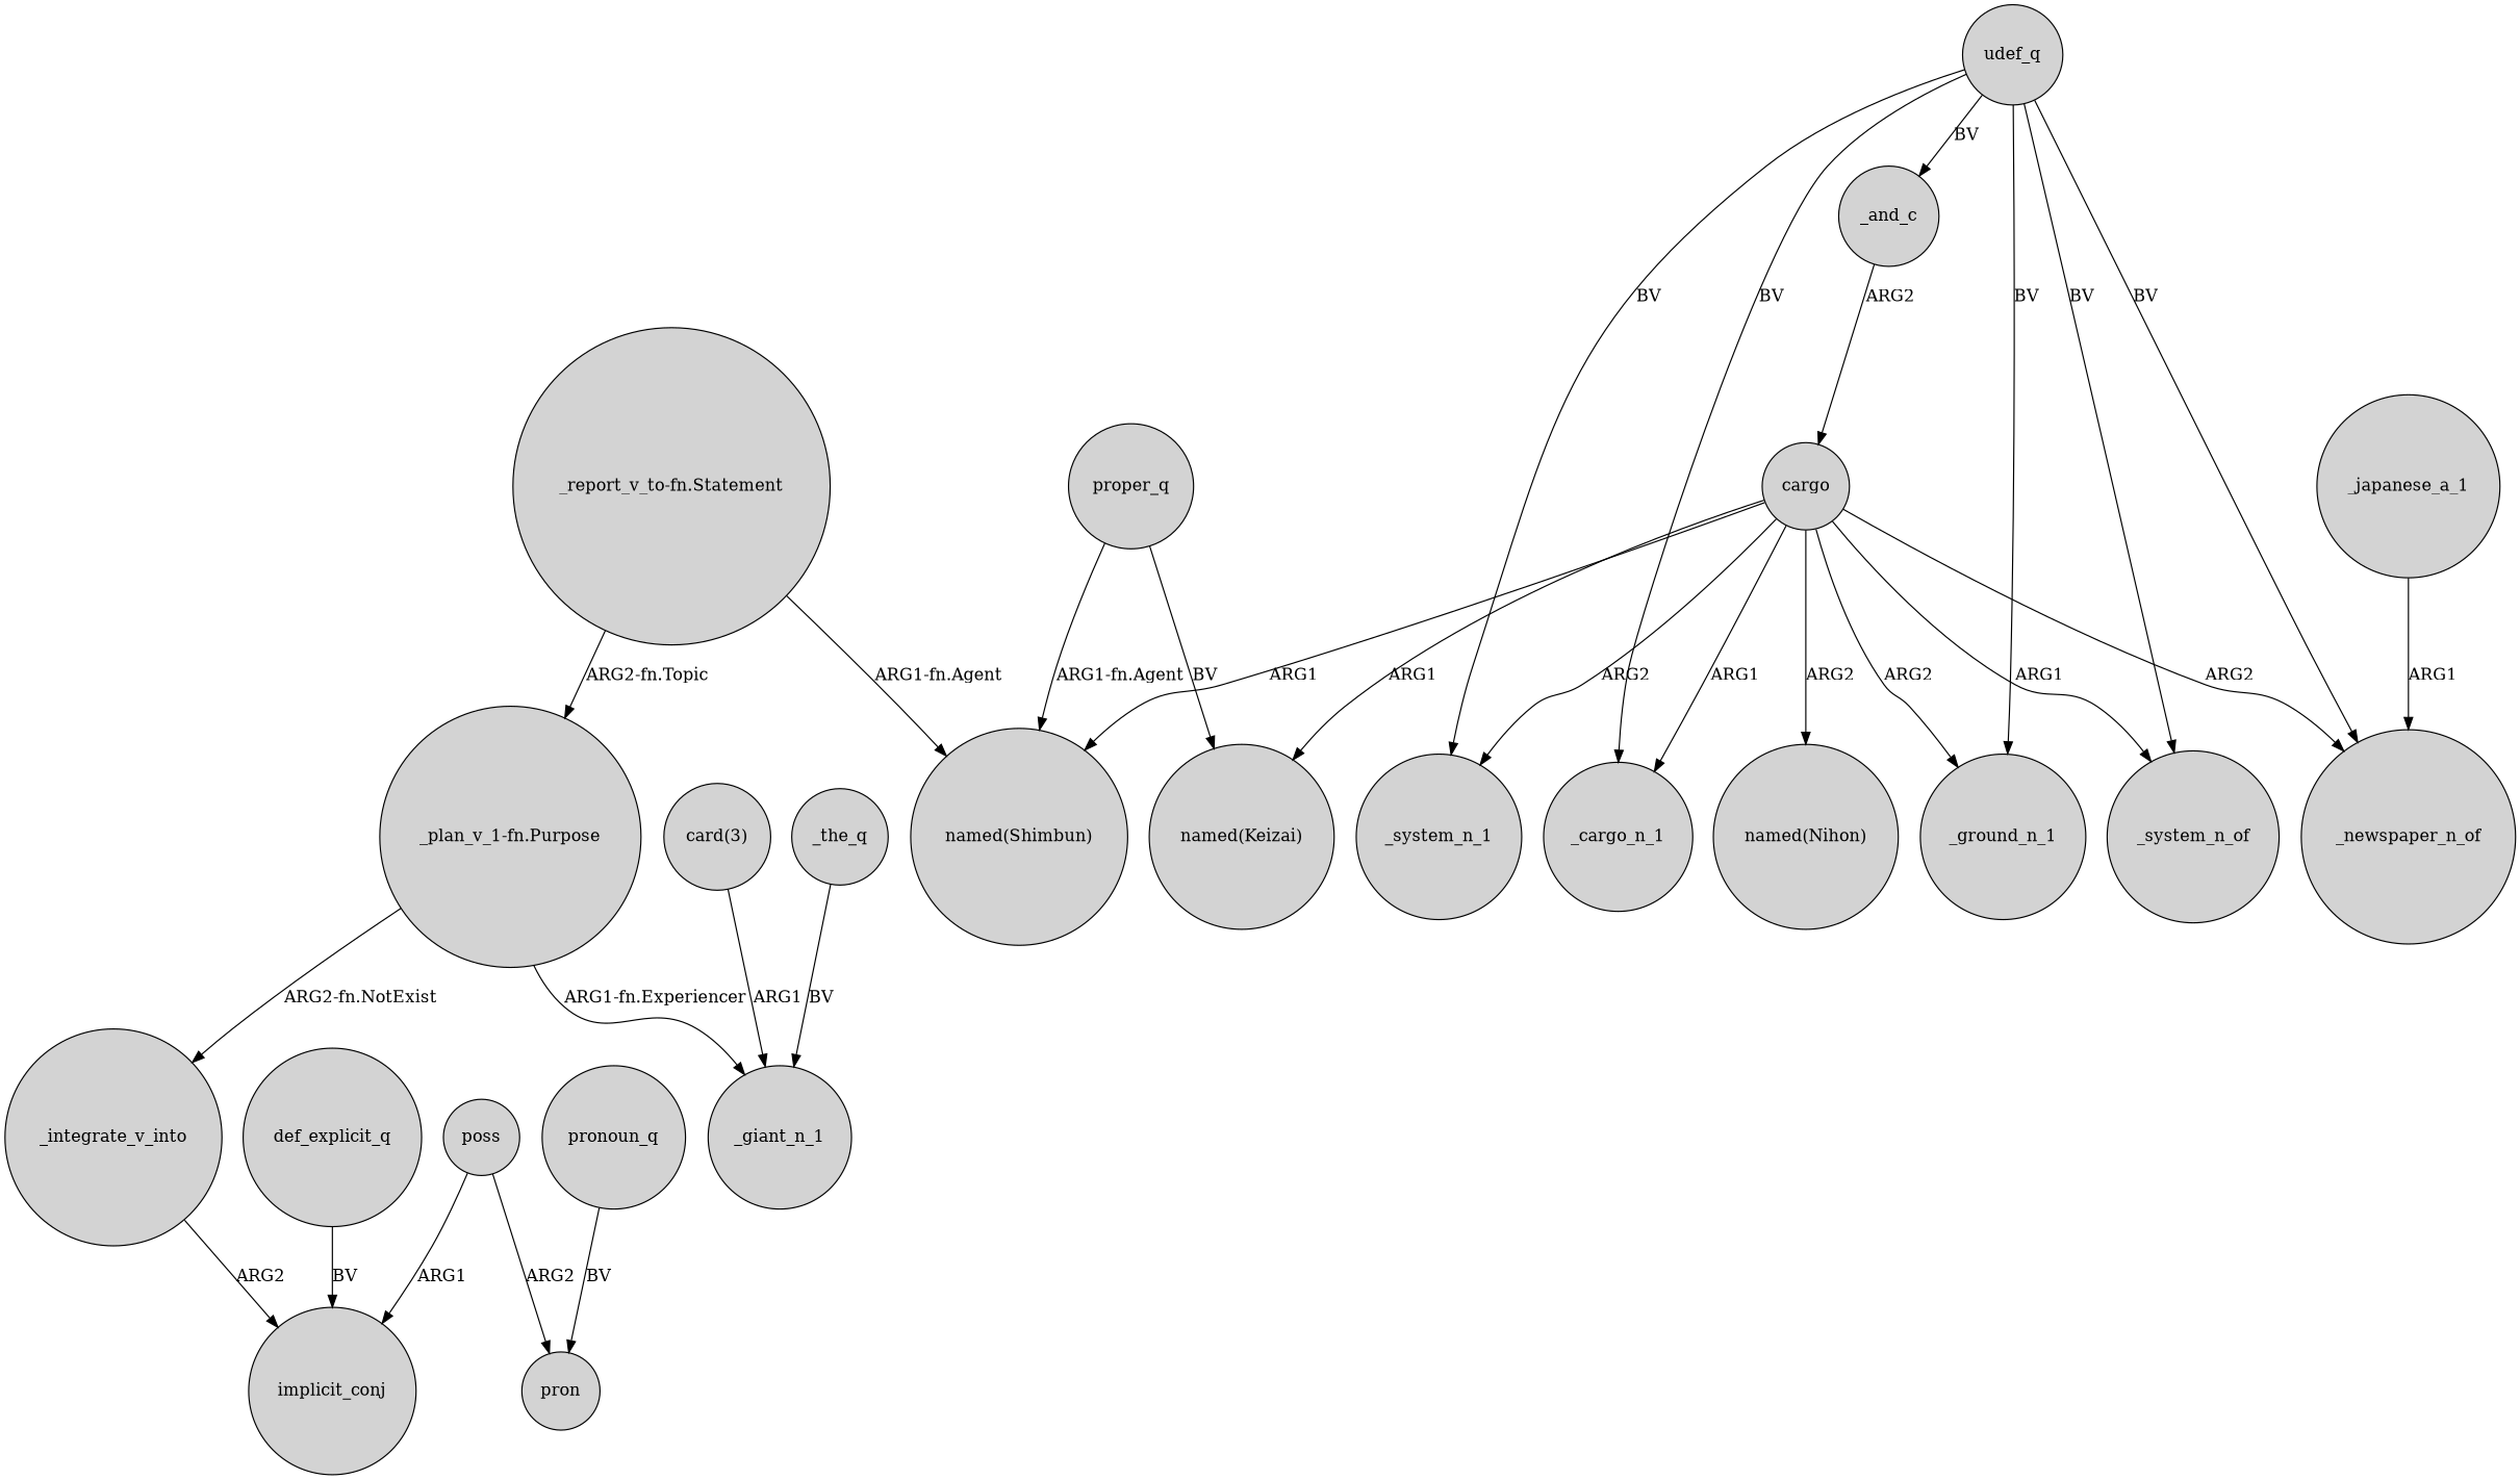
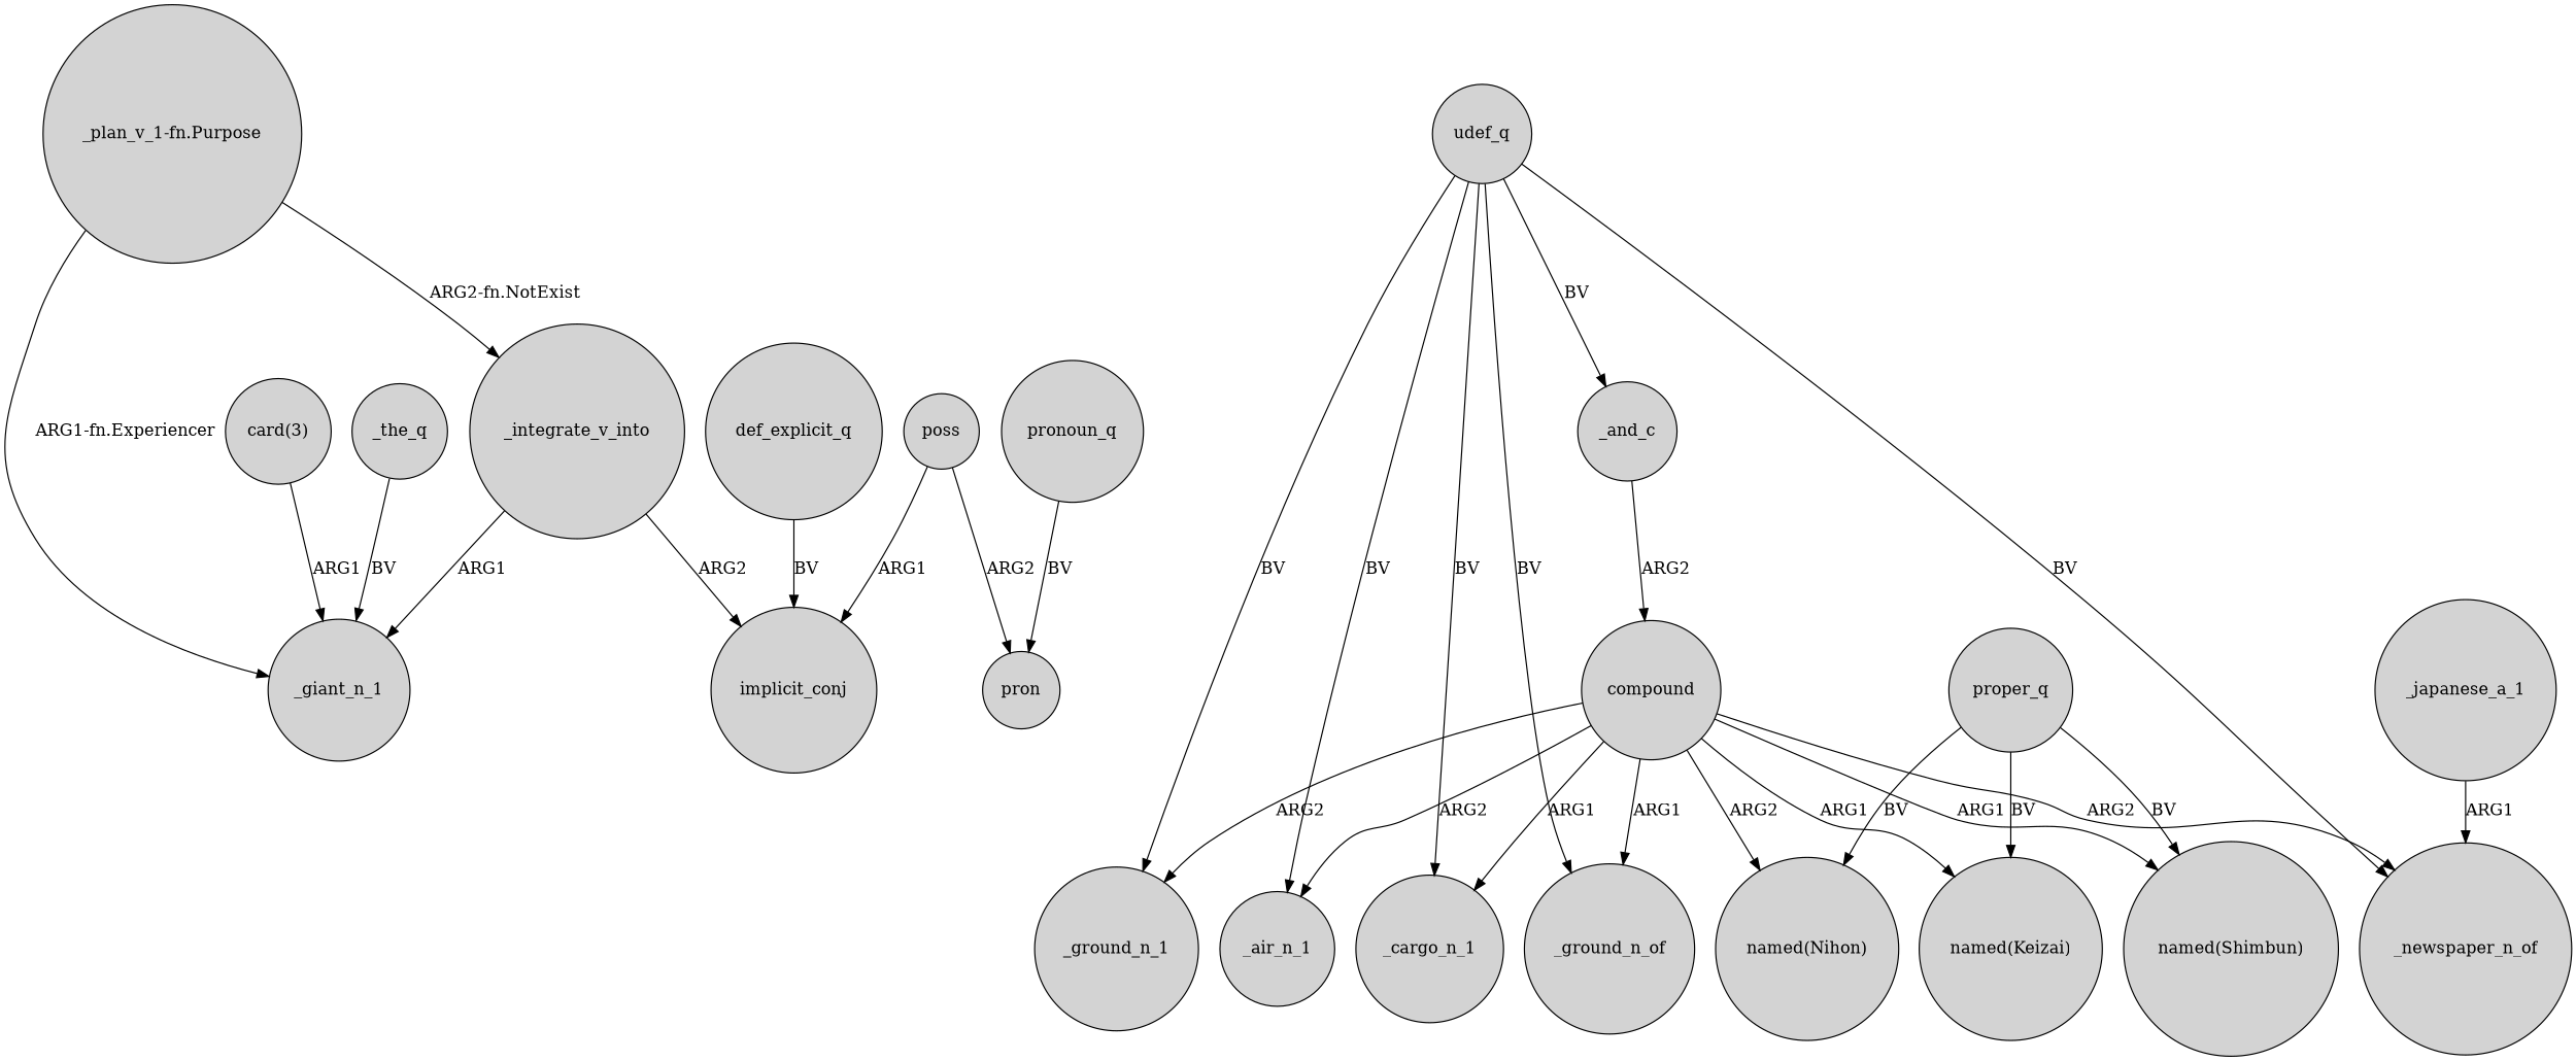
  digraph {
    node [shape=circle style=filled]
-   "_report_v_to-fn.Statement"
    "_plan_v_1-fn.Purpose"
    "named(Shimbun)"
    _integrate_v_into
    _giant_n_1
    implicit_conj
    udef_q
-   _air_n_1 [label=_system_n_1]
+   _air_n_1
    _ground_n_1
    _newspaper_n_of
-   _system_n_of
+   _system_n_of [label=_ground_n_of]
    _cargo_n_1
    _and_c
-   compound [label=cargo]
+   compound
    proper_q
    "named(Nihon)"
    "named(Keizai)"
    poss
    pron
    _japanese_a_1
    def_explicit_q
    pronoun_q
    "card(3)"
    _the_q
-   "_report_v_to-fn.Statement" -> "_plan_v_1-fn.Purpose" [label="ARG2-fn.Topic"]
-   "_report_v_to-fn.Statement" -> "named(Shimbun)" [label="ARG1-fn.Agent"]
    "_plan_v_1-fn.Purpose" -> _integrate_v_into [label="ARG2-fn.NotExist"]
    "_plan_v_1-fn.Purpose" -> _giant_n_1 [label="ARG1-fn.Experiencer"]
+   _integrate_v_into -> _giant_n_1 [label=ARG1]
    _integrate_v_into -> implicit_conj [label=ARG2]
    udef_q -> _air_n_1 [label=BV]
    udef_q -> _ground_n_1 [label=BV]
    udef_q -> _newspaper_n_of [label=BV]
    udef_q -> _system_n_of [label=BV]
    udef_q -> _cargo_n_1 [label=BV]
    udef_q -> _and_c [label=BV]
    _and_c -> compound [label=ARG2]
    compound -> "named(Shimbun)" [label=ARG1]
    compound -> _air_n_1 [label=ARG2]
    compound -> _ground_n_1 [label=ARG2]
    compound -> _newspaper_n_of [label=ARG2]
    compound -> _system_n_of [label=ARG1]
    compound -> _cargo_n_1 [label=ARG1]
    compound -> "named(Nihon)" [label=ARG2]
    compound -> "named(Keizai)" [label=ARG1]
-   proper_q -> "named(Shimbun)" [label="ARG1-fn.Agent"]
+   proper_q -> "named(Shimbun)" [label=BV]
+   proper_q -> "named(Nihon)" [label=BV]
    proper_q -> "named(Keizai)" [label=BV]
    poss -> implicit_conj [label=ARG1]
    poss -> pron [label=ARG2]
    _japanese_a_1 -> _newspaper_n_of [label=ARG1]
    def_explicit_q -> implicit_conj [label=BV]
    pronoun_q -> pron [label=BV]
    "card(3)" -> _giant_n_1 [label=ARG1]
    _the_q -> _giant_n_1 [label=BV]
  }
